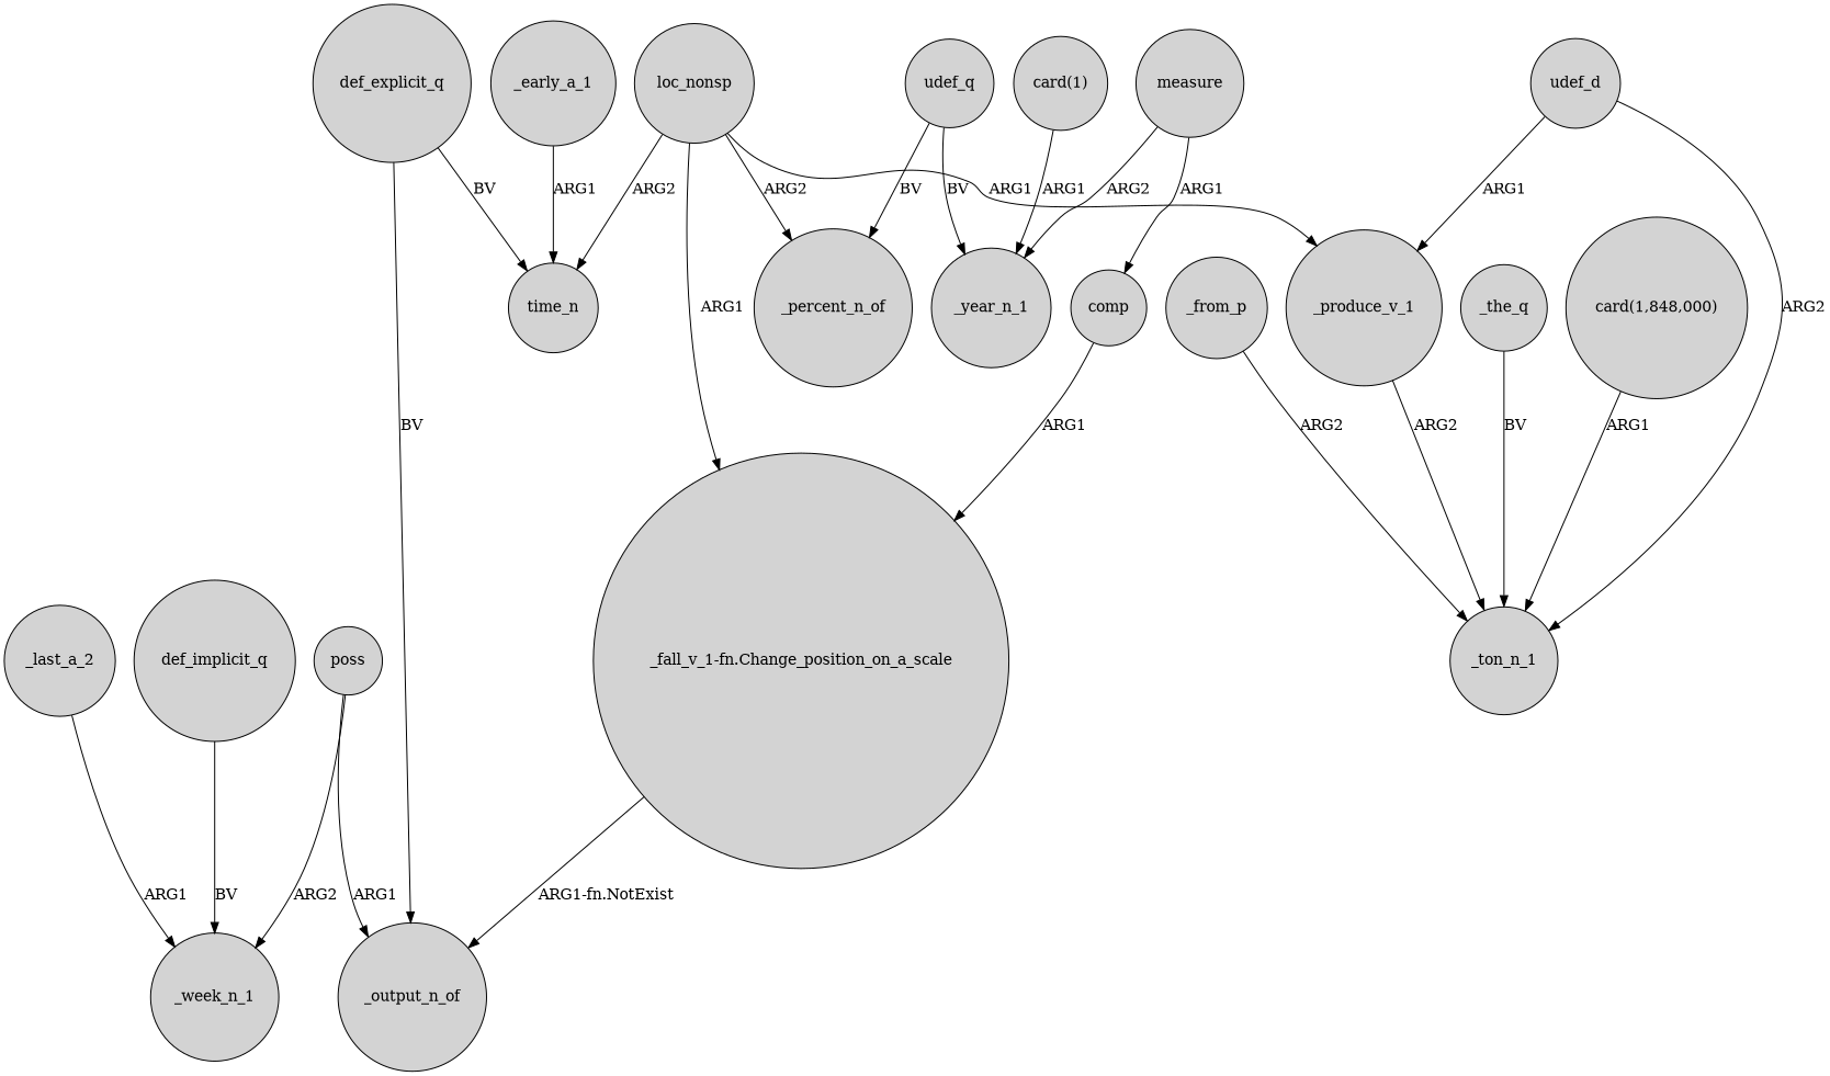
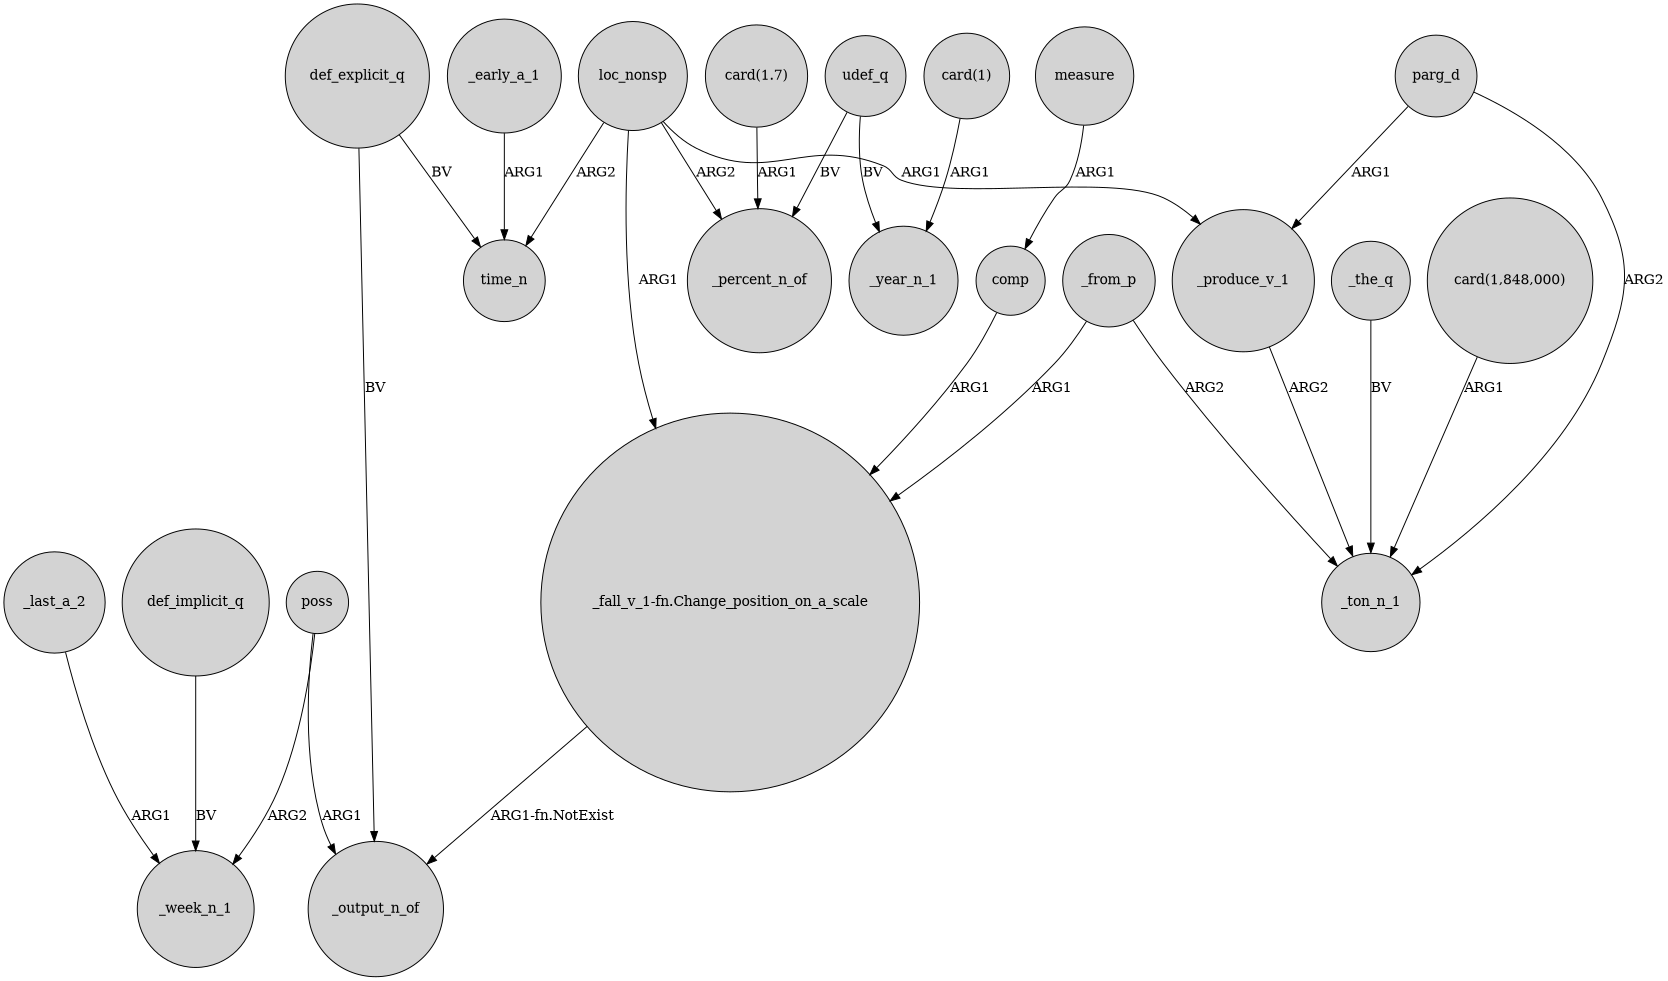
  digraph {
    node [shape=circle style=filled]
    "_fall_v_1-fn.Change_position_on_a_scale"
    _output_n_of
    def_implicit_q
    _week_n_1
+   "card(1.7)"
    _percent_n_of
    "card(1,848,000)"
    _ton_n_1
    measure
    _year_n_1
    comp
    poss
    _from_p
    def_explicit_q
    time_n
    _early_a_1
    loc_nonsp
    _produce_v_1
-   parg_d [label=udef_d]
+   parg_d
    _the_q
    n21 [label=_last_a_2]
    "card(1)"
    udef_q
    "_fall_v_1-fn.Change_position_on_a_scale" -> _output_n_of [label="ARG1-fn.NotExist"]
    def_implicit_q -> _week_n_1 [label=BV]
+   "card(1.7)" -> _percent_n_of [label=ARG1]
    "card(1,848,000)" -> _ton_n_1 [label=ARG1]
-   measure -> _year_n_1 [label=ARG2]
    measure -> comp [label=ARG1]
    comp -> "_fall_v_1-fn.Change_position_on_a_scale" [label=ARG1]
    poss -> _output_n_of [label=ARG1]
    poss -> _week_n_1 [label=ARG2]
+   _from_p -> "_fall_v_1-fn.Change_position_on_a_scale" [label=ARG1]
    _from_p -> _ton_n_1 [label=ARG2]
    def_explicit_q -> _output_n_of [label=BV]
    def_explicit_q -> time_n [label=BV]
    _early_a_1 -> time_n [label=ARG1]
    loc_nonsp -> "_fall_v_1-fn.Change_position_on_a_scale" [label=ARG1]
    loc_nonsp -> _percent_n_of [label=ARG2]
    loc_nonsp -> time_n [label=ARG2]
    loc_nonsp -> _produce_v_1 [label=ARG1]
    _produce_v_1 -> _ton_n_1 [label=ARG2]
    parg_d -> _ton_n_1 [label=ARG2]
    parg_d -> _produce_v_1 [label=ARG1]
    _the_q -> _ton_n_1 [label=BV]
    n21 -> _week_n_1 [label=ARG1]
    "card(1)" -> _year_n_1 [label=ARG1]
    udef_q -> _percent_n_of [label=BV]
    udef_q -> _year_n_1 [label=BV]
  }
